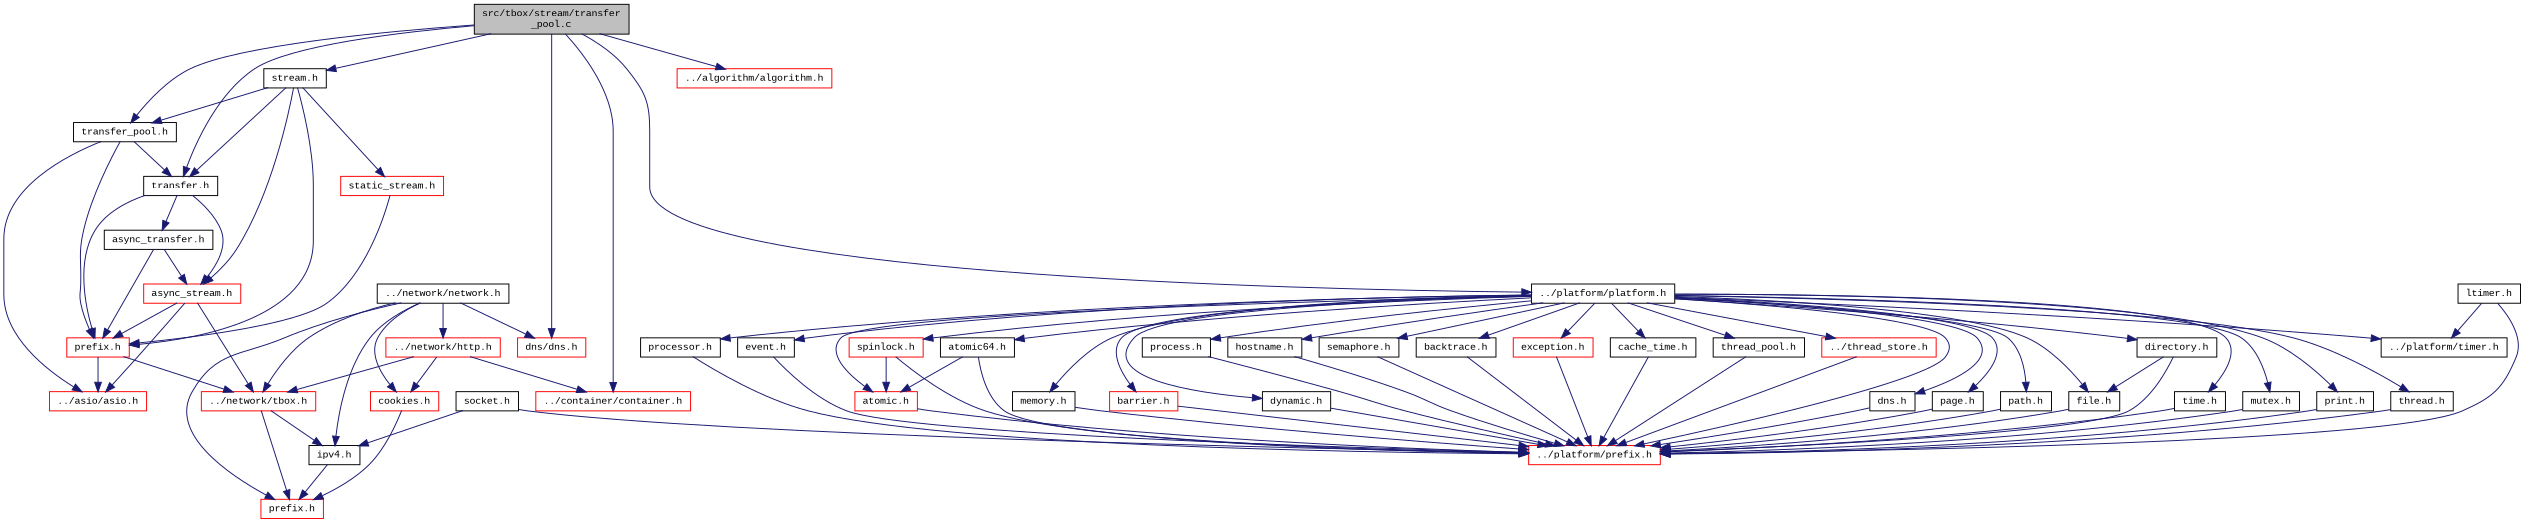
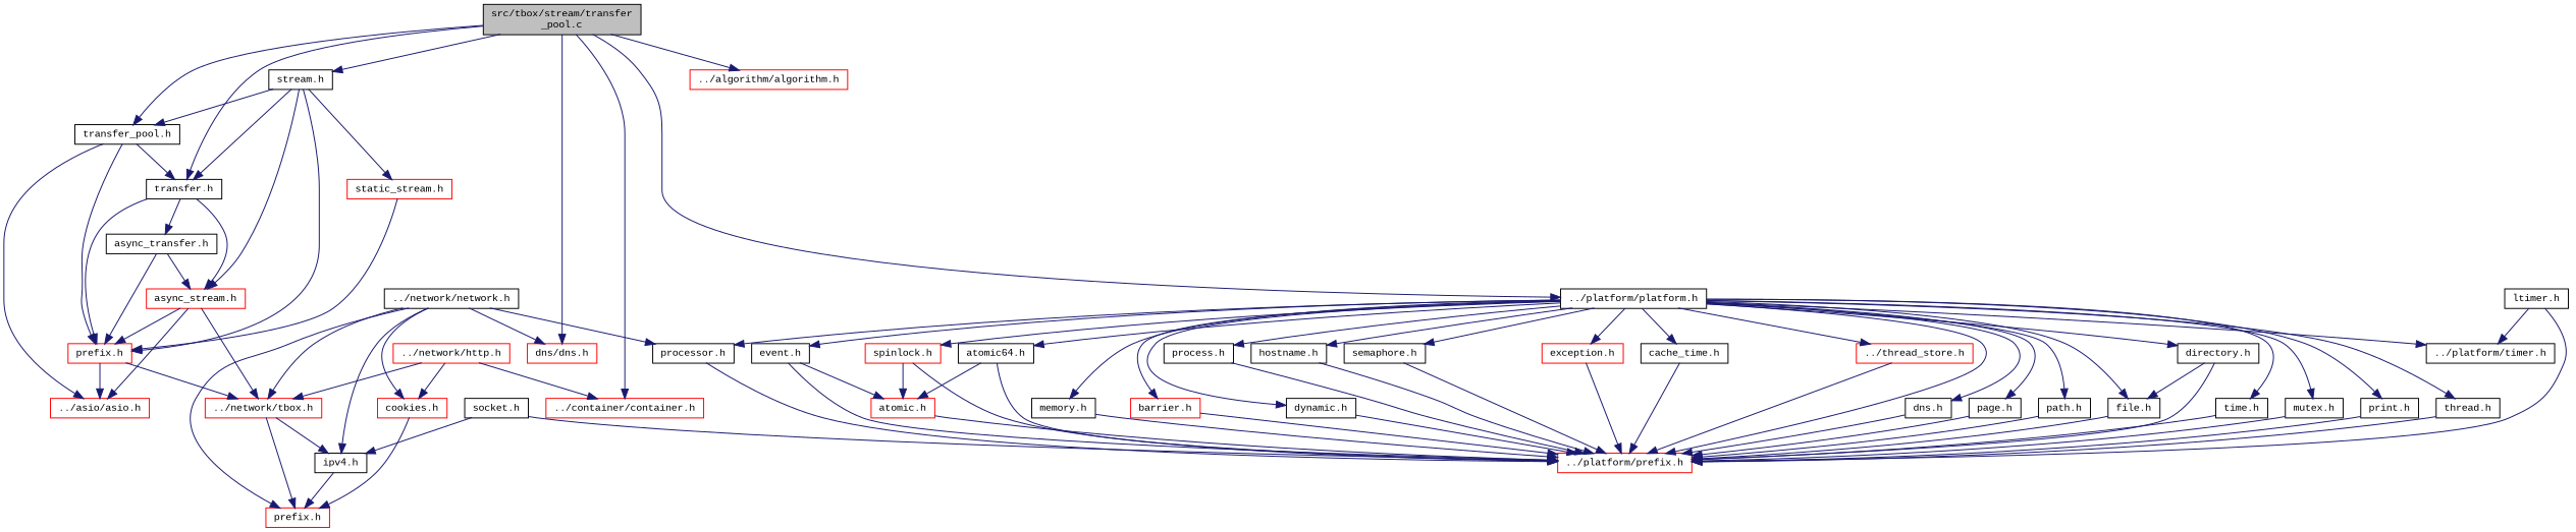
  digraph {
    node [color=black fillcolor=white fontname=CourierNew fontsize=10 shape=record style=filled]
    edge [color=midnightblue fontname=CourierNew fontsize=10 labelfontname=CourierNew labelfontsize=10 style=solid]
    n1 [fillcolor=grey75 fontcolor=black height=0.2 label="src/tbox/stream/transfer\l_pool.c" width=0.4]
    n2 [height=0.2 label="transfer.h" width=0.4]
    n3 [height=0.2 label="transfer_pool.h" width=0.4]
    n4 [height=0.2 label="stream.h" width=0.4]
    n5 [color=red height=0.2 label="../container/container.h" width=0.4]
    n6 [height=0.2 label="../platform/platform.h" width=0.4]
    n7 [color=red height=0.2 label="../algorithm/algorithm.h" width=0.4]
    n8 [color=red height=0.2 label="dns/dns.h" width=0.4]
    n9 [color=red height=0.2 label="prefix.h" width=0.4]
    n10 [color=red height=0.2 label="async_stream.h" width=0.4]
    n11 [height=0.2 label="async_transfer.h" width=0.4]
    n12 [color=red height=0.2 label="../asio/asio.h" width=0.4]
    n13 [color=red height=0.2 label="static_stream.h" width=0.4]
    n14 [height=0.2 label="../network/network.h" width=0.4]
    n15 [color=red height=0.2 label="../network/tbox.h" width=0.4]
    n16 [color=red height=0.2 label="prefix.h" width=0.4]
    n17 [height=0.2 label="ipv4.h" width=0.4]
    n18 [color=red height=0.2 label="../network/http.h" width=0.4]
    n19 [color=red height=0.2 label="cookies.h" width=0.4]
    n20 [color=red height=0.2 label="../platform/prefix.h" width=0.4]
    n21 [height=0.2 label="dns.h" width=0.4]
    n22 [height=0.2 label="page.h" width=0.4]
    n23 [height=0.2 label="path.h" width=0.4]
    n24 [height=0.2 label="file.h" width=0.4]
    n25 [height=0.2 label="time.h" width=0.4]
    n26 [height=0.2 label="mutex.h" width=0.4]
    n27 [height=0.2 label="event.h" width=0.4]
    n28 [height=0.2 label="../platform/timer.h" width=0.4]
    n29 [height=0.2 label="print.h" width=0.4]
    n30 [height=0.2 label="thread.h" width=0.4]
    n31 [color=red height=0.2 label="atomic.h" width=0.4]
    n32 [height=0.2 label="memory.h" width=0.4]
    n33 [color=red height=0.2 label="barrier.h" width=0.4]
    n34 [height=0.2 label="dynamic.h" width=0.4]
    n35 [height=0.2 label="process.h" width=0.4]
    n36 [color=red height=0.2 label="spinlock.h" width=0.4]
    n37 [height=0.2 label="atomic64.h" width=0.4]
    n38 [height=0.2 label="hostname.h" width=0.4]
    n39 [height=0.2 label="processor.h" width=0.4]
    n40 [height=0.2 label="semaphore.h" width=0.4]
-   n41 [height=0.2 label="backtrace.h" width=0.4]
    n42 [height=0.2 label="directory.h" width=0.4]
    n43 [color=red height=0.2 label="exception.h" width=0.4]
    n44 [height=0.2 label="cache_time.h" width=0.4]
-   n45 [height=0.2 label="thread_pool.h" width=0.4]
    n46 [color=red height=0.2 label="../thread_store.h" width=0.4]
    n47 [height=0.2 label="ltimer.h" width=0.4]
    n48 [height=0.2 label="socket.h" width=0.4]
    n1 -> n2
    n1 -> n3
    n1 -> n4
    n1 -> n5
    n1 -> n6
    n1 -> n7
    n1 -> n8
    n2 -> n9
    n2 -> n10
    n2 -> n11
    n3 -> n2
    n3 -> n9
    n3 -> n12
    n4 -> n2
    n4 -> n3
    n4 -> n9
    n4 -> n10
    n4 -> n13
    n6 -> n20
    n6 -> n21
    n6 -> n22
    n6 -> n23
    n6 -> n24
    n6 -> n25
    n6 -> n26
    n6 -> n27
    n6 -> n28
    n6 -> n29
    n6 -> n30
-   n6 -> n31
+   n27 -> n31
    n6 -> n32
    n6 -> n33
    n6 -> n34
    n6 -> n35
    n6 -> n36
    n6 -> n37
    n6 -> n38
    n6 -> n39
    n6 -> n40
-   n6 -> n41
    n6 -> n42
    n6 -> n43
    n6 -> n44
-   n6 -> n45
    n6 -> n46
    n9 -> n12
    n9 -> n15
    n10 -> n9
    n10 -> n12
    n10 -> n15
    n11 -> n9
    n11 -> n10
    n13 -> n9
    n14 -> n8
    n14 -> n15
    n14 -> n16
    n14 -> n17
-   n14 -> n18
+   n14 -> n39
    n14 -> n19
    n15 -> n16
    n15 -> n17
    n17 -> n16
    n18 -> n5
    n18 -> n15
    n18 -> n19
    n19 -> n16
    n21 -> n20
    n22 -> n20
    n23 -> n20
    n24 -> n20
    n25 -> n20
    n26 -> n20
    n27 -> n20
    n29 -> n20
    n30 -> n20
    n31 -> n20
    n32 -> n20
    n33 -> n20
    n34 -> n20
    n35 -> n20
    n36 -> n20
    n36 -> n31
    n37 -> n20
    n37 -> n31
    n38 -> n20
    n39 -> n20
    n40 -> n20
-   n41 -> n20
    n42 -> n20
    n42 -> n24
    n43 -> n20
    n44 -> n20
-   n45 -> n20
    n46 -> n20
    n47 -> n20
    n47 -> n28
    n48 -> n17
    n48 -> n20
  }
